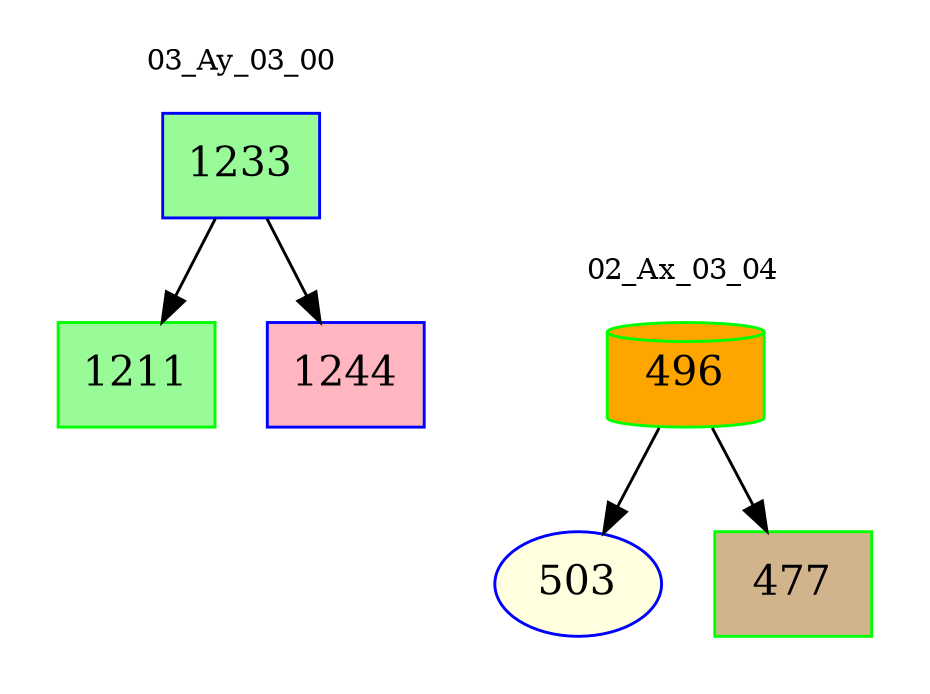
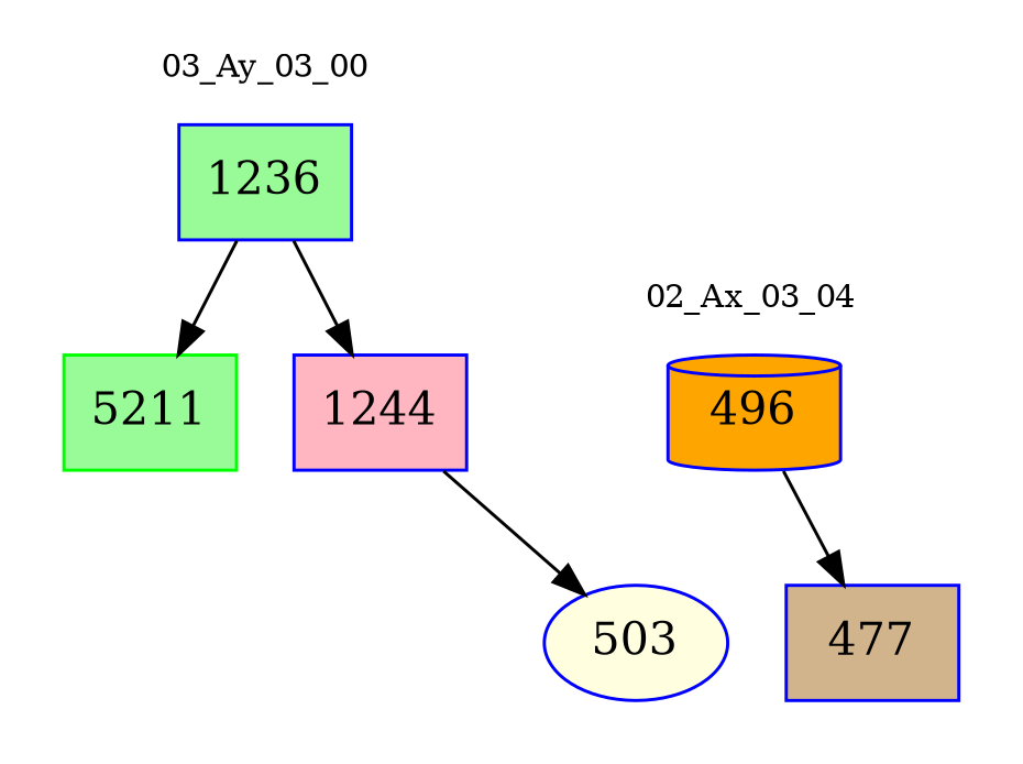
  digraph {
    node [color=blue fillcolor=palegreen shape=box style=filled]
    edge [color=black]
-   n1 [label=1233]
-   n2 [color=green label=1211]
+   n1 [label=1236]
+   n2 [color=green label=5211]
    n3 [fillcolor=lightpink label=1244]
-   n4 [color=green fillcolor=orange label=496 shape=cylinder]
-   n5 [color=green fillcolor=tan label=477]
+   n4 [fillcolor=orange label=496 shape=cylinder]
+   n5 [fillcolor=tan label=477]
    n6 [fillcolor=lightyellow label=503 shape=ellipse]
    subgraph cluster_1 {
      color=white
      fontsize=10
      label="03_Ay_03_00"
      n1
      n2
      n3
    }
    subgraph cluster_2 {
      color=white
      fontsize=10
      label="02_Ax_03_04"
      n4
      n5
      n6
    }
    n1 -> n2
    n1 -> n3
    n4 -> n5
-   n4 -> n6
+   n3 -> n6
  }
